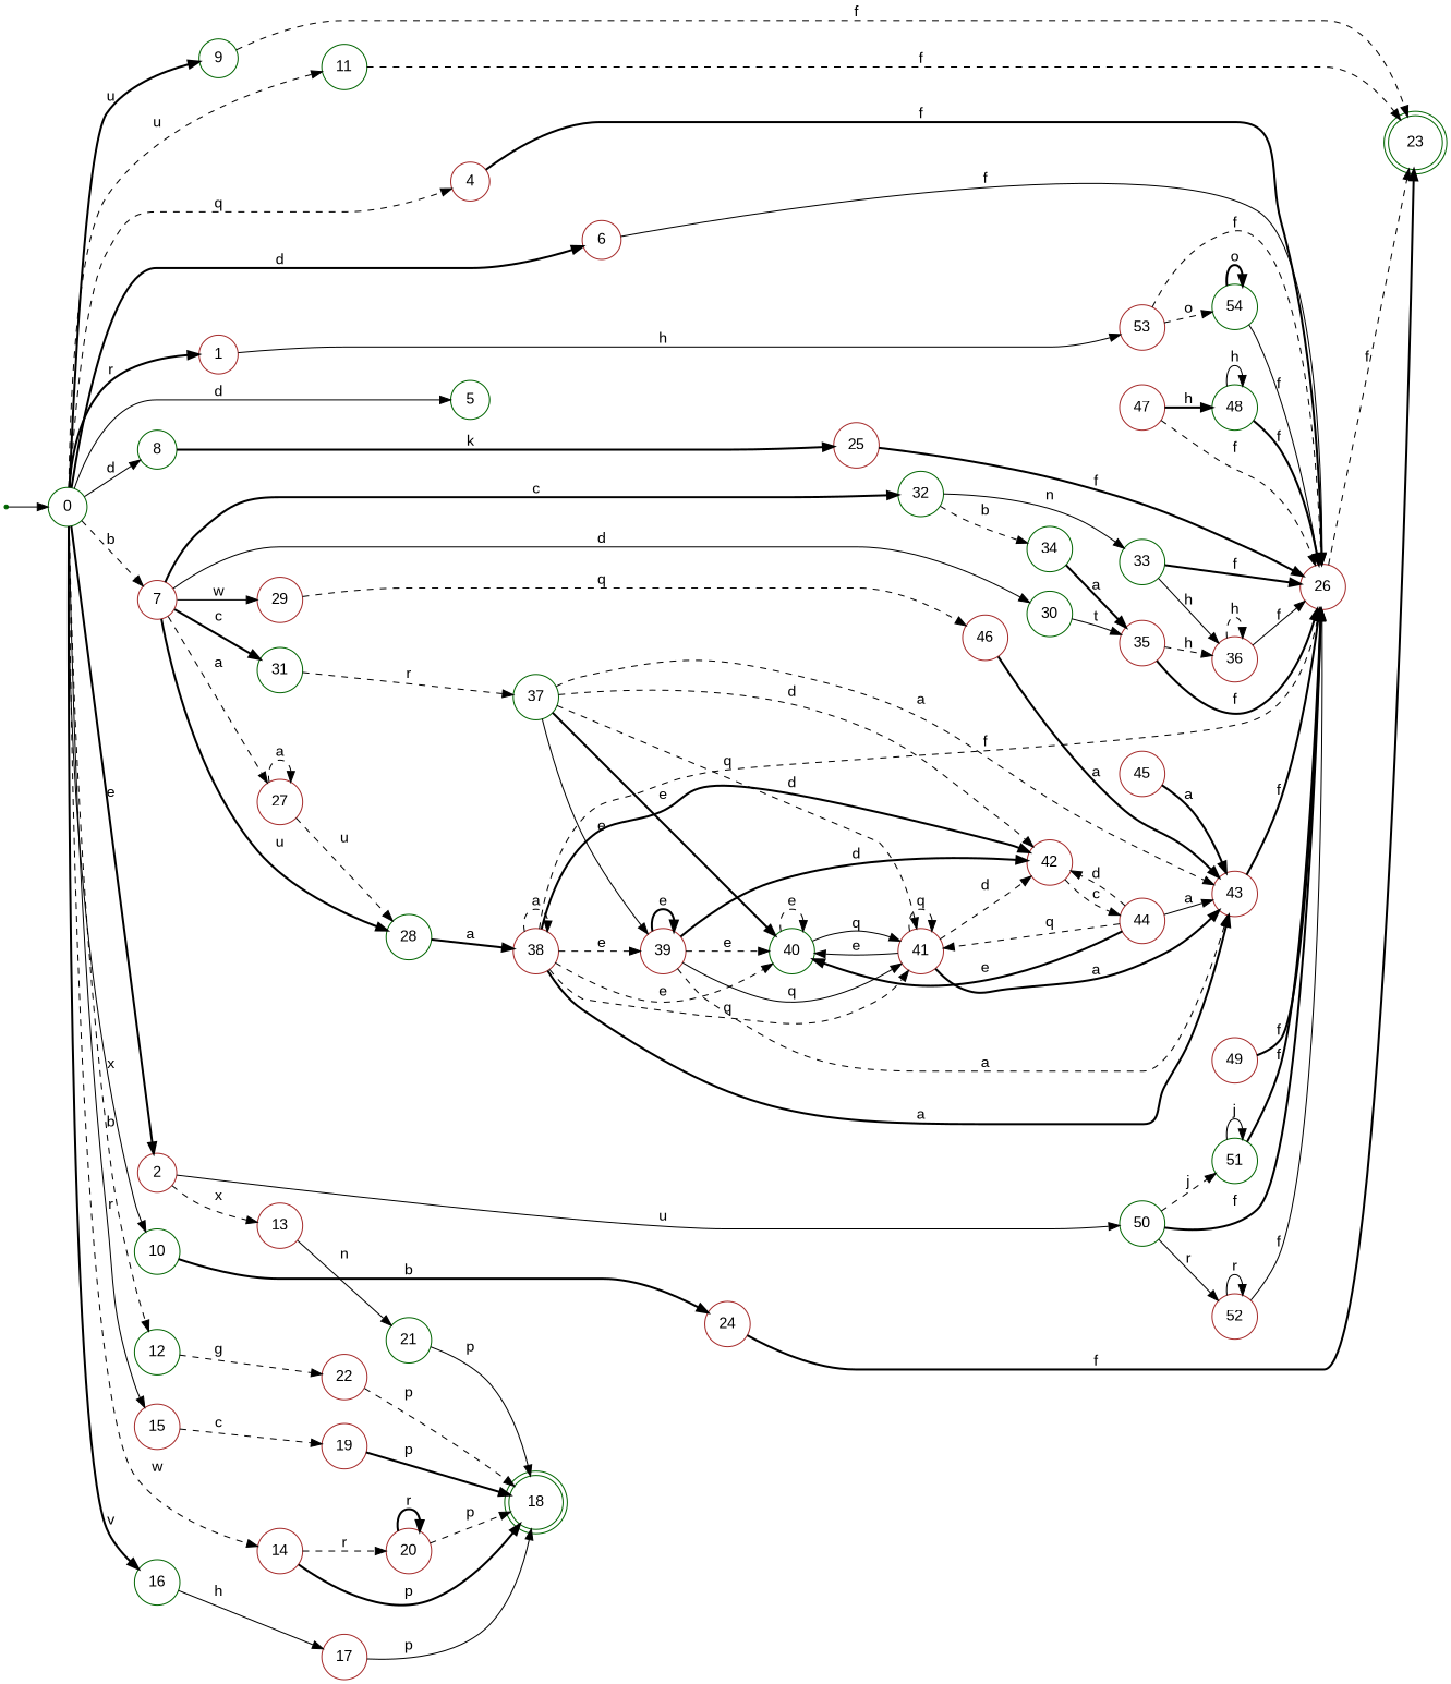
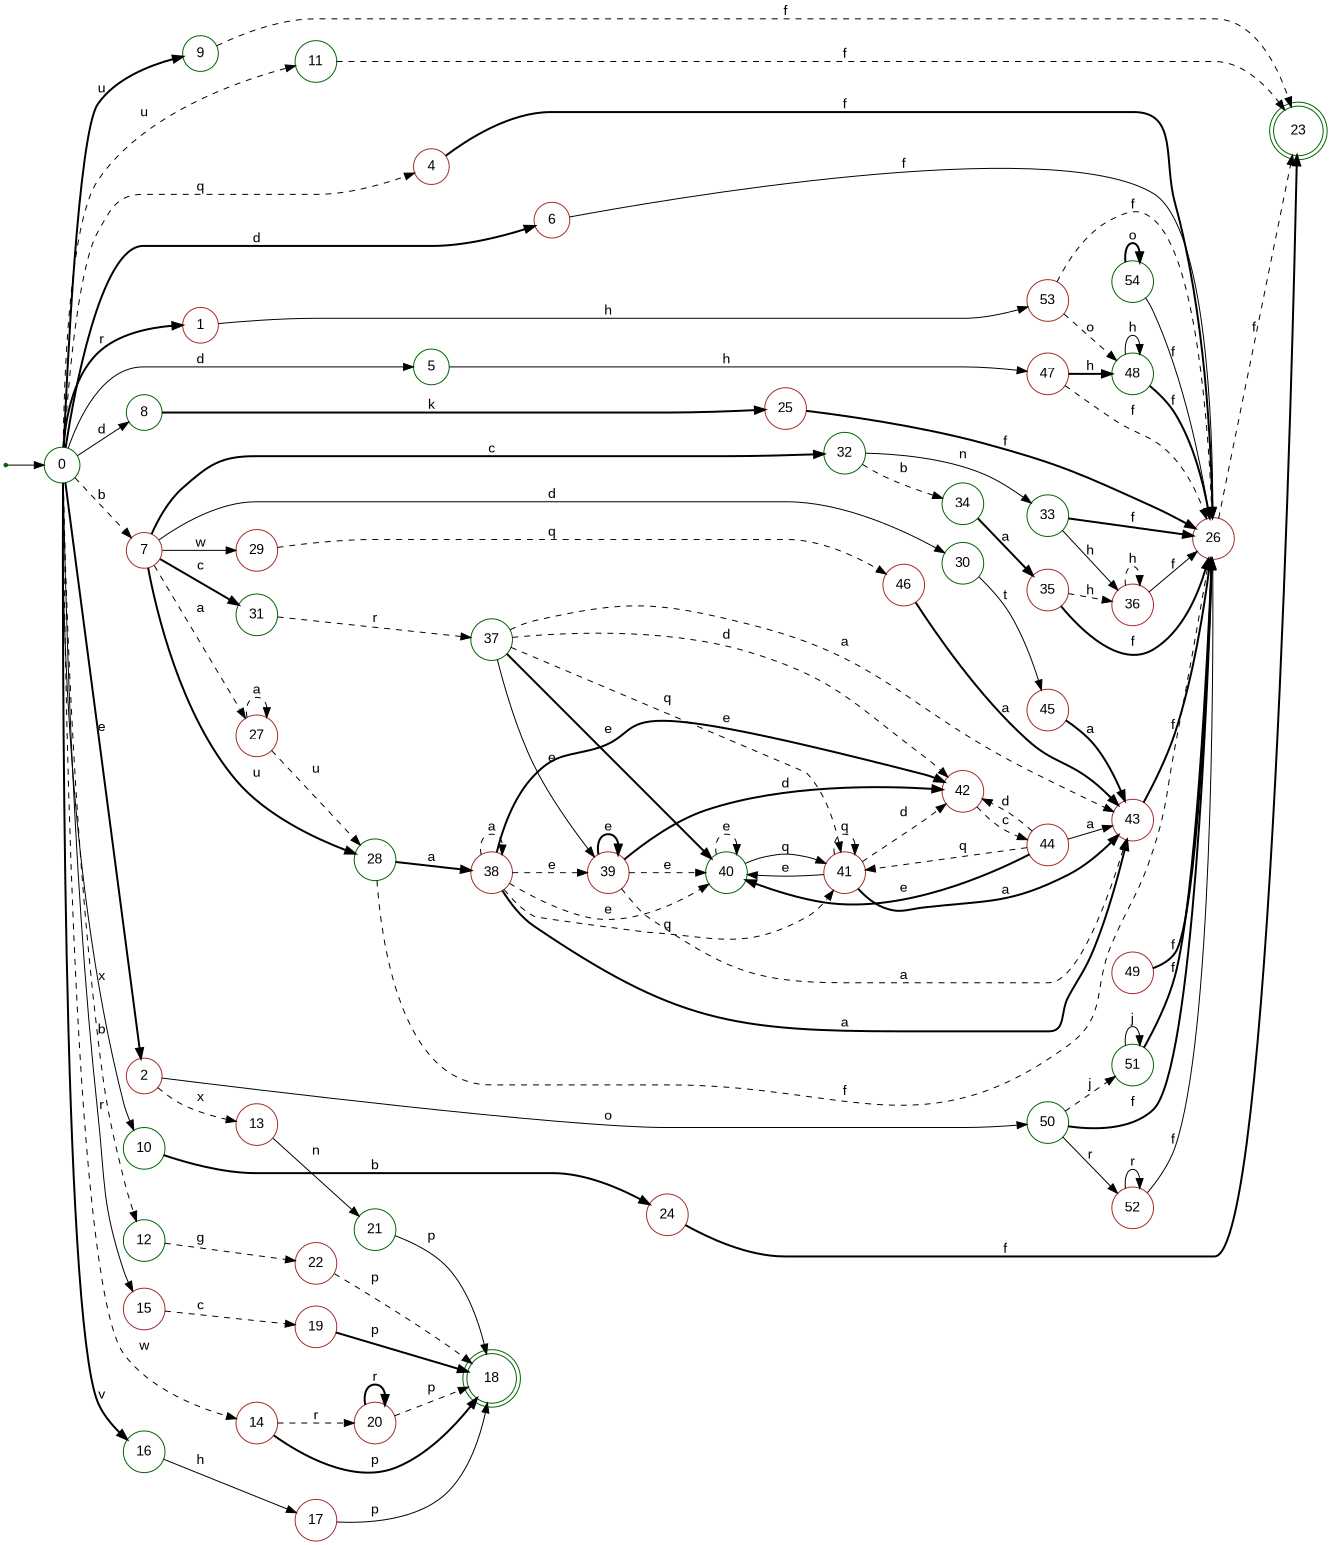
  digraph {
    fontname="Liberation Sans"
    rankdir=LR
    node [color=brown fontname="Liberation Sans" shape=circle]
    edge [fontname="Liberation Sans" style=dashed]
    dummy0 [color=darkgreen shape=point]
    0 [color=darkgreen]
    1
    2
    4
    5 [color=darkgreen]
    6
    7
    8 [color=darkgreen]
    9 [color=darkgreen]
    10 [color=darkgreen]
    11 [color=darkgreen]
    12 [color=darkgreen]
    14
    15
    16 [color=darkgreen]
    53
    13
    50 [color=darkgreen]
    26
    47
    27
    28 [color=darkgreen]
    29
    30 [color=darkgreen]
    31 [color=darkgreen]
    32 [color=darkgreen]
    25
    23 [color=darkgreen shape=doublecircle]
    24
    22
    21 [color=darkgreen]
    18 [color=darkgreen shape=doublecircle]
    20
    19
    17
    54 [color=darkgreen]
    51 [color=darkgreen]
    52
    49
    48 [color=darkgreen]
    38
    46
    45
    37 [color=darkgreen]
    33 [color=darkgreen]
    34 [color=darkgreen]
    43
    39
    40 [color=darkgreen]
    41
    42
    36
    35
    44
    dummy0 -> 0 [style=solid]
    0 -> 1 [label=r style=bold]
    0 -> 2 [label=e style=bold]
    0 -> 4 [label=q]
    0 -> 5 [label=d style=solid]
    0 -> 6 [label=d style=bold]
    0 -> 7 [label=b]
    0 -> 8 [label=d style=solid]
    0 -> 9 [label=u style=bold]
    0 -> 10 [label=x style=solid]
    0 -> 11 [label=u]
    0 -> 12 [label=b]
    0 -> 14 [label=w]
    0 -> 15 [label=r style=solid]
    0 -> 16 [label=v style=bold]
    1 -> 53 [label=h style=solid]
    2 -> 13 [label=x]
-   2 -> 50 [label=u style=solid]
+   2 -> 50 [label=o style=solid]
    4 -> 26 [label=f style=bold]
+   5 -> 47 [label=h style=solid]
    6 -> 26 [label=f style=solid]
    7 -> 27 [label=a]
    7 -> 28 [label=u style=bold]
    7 -> 29 [label=w style=solid]
    7 -> 30 [label=d style=solid]
    7 -> 31 [label=c style=bold]
    7 -> 32 [label=c style=bold]
    8 -> 25 [label=k style=bold]
    9 -> 23 [label=f]
    10 -> 24 [label=b style=bold]
    11 -> 23 [label=f]
    12 -> 22 [label=g]
    14 -> 18 [label=p style=bold]
    14 -> 20 [label=r]
    15 -> 19 [label=c]
    16 -> 17 [label=h style=solid]
    53 -> 26 [label=f]
-   53 -> 54 [label=o]
+   53 -> 48 [label=o]
    13 -> 21 [label=n style=solid]
    50 -> 26 [label=f style=bold]
    50 -> 51 [label=j]
    50 -> 52 [label=r style=solid]
    26 -> 23 [label=f]
    47 -> 26 [label=f]
    47 -> 48 [label=h style=bold]
    27 -> 27 [label=a]
    27 -> 28 [label=u]
-   38 -> 26 [label=f]
+   28 -> 26 [label=f]
    28 -> 38 [label=a style=bold]
    29 -> 46 [label=q]
-   30 -> 35 [label=t style=solid]
+   30 -> 45 [label=t style=solid]
    31 -> 37 [label=r]
    32 -> 33 [label=n style=solid]
    32 -> 34 [label=b]
    25 -> 26 [label=f style=bold]
    24 -> 23 [label=f style=bold]
    22 -> 18 [label=p]
    21 -> 18 [label=p style=solid]
    20 -> 18 [label=p]
    20 -> 20 [label=r style=bold]
    19 -> 18 [label=p style=bold]
    17 -> 18 [label=p style=solid]
    54 -> 26 [label=f style=solid]
    54 -> 54 [label=o style=bold]
    51 -> 26 [label=f style=bold]
    51 -> 51 [label=j style=solid]
    52 -> 26 [label=f style=solid]
    52 -> 52 [label=r style=solid]
    49 -> 26 [label=f style=bold]
    48 -> 26 [label=f style=bold]
    48 -> 48 [label=h style=solid]
    38 -> 38 [label=a]
    38 -> 43 [label=a style=bold]
    38 -> 39 [label=e]
    38 -> 40 [label=e]
    38 -> 41 [label=q]
-   38 -> 42 [label=d style=bold]
+   38 -> 42 [label=e style=bold]
    46 -> 43 [label=a style=bold]
    45 -> 43 [label=a style=bold]
    37 -> 43 [label=a]
    37 -> 39 [label=e style=solid]
    37 -> 40 [label=e style=bold]
    37 -> 41 [label=q]
    37 -> 42 [label=d]
    33 -> 26 [label=f style=bold]
    33 -> 36 [label=h style=solid]
    34 -> 35 [label=a style=bold]
    43 -> 26 [label=f style=bold]
    39 -> 43 [label=a]
    39 -> 39 [label=e style=bold]
    39 -> 40 [label=e]
-   39 -> 41 [label=q style=solid]
    39 -> 42 [label=d style=bold]
    40 -> 40 [label=e]
    40 -> 41 [label=q style=solid]
    41 -> 43 [label=a style=bold]
    41 -> 40 [label=e style=solid]
    41 -> 41 [label=q]
    41 -> 42 [label=d]
    42 -> 44 [label=c]
    36 -> 26 [label=f style=solid]
    36 -> 36 [label=h]
    35 -> 26 [label=f style=bold]
    35 -> 36 [label=h]
    44 -> 43 [label=a style=solid]
    44 -> 40 [label=e style=bold]
    44 -> 41 [label=q]
    44 -> 42 [label=d]
  }
